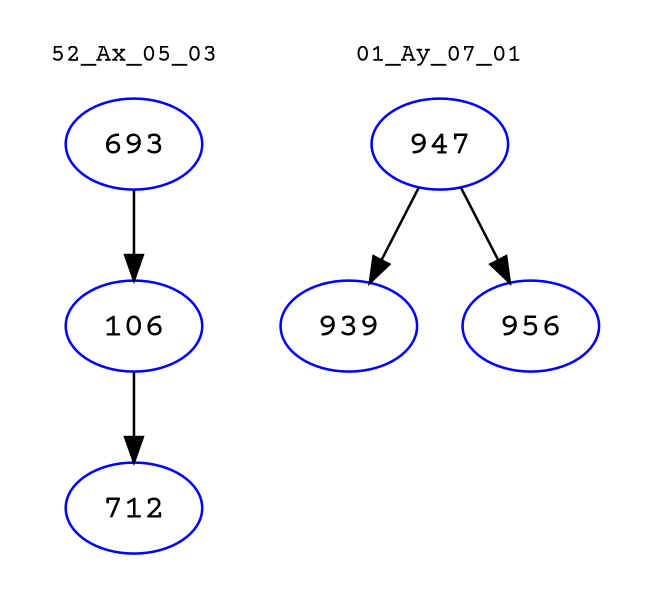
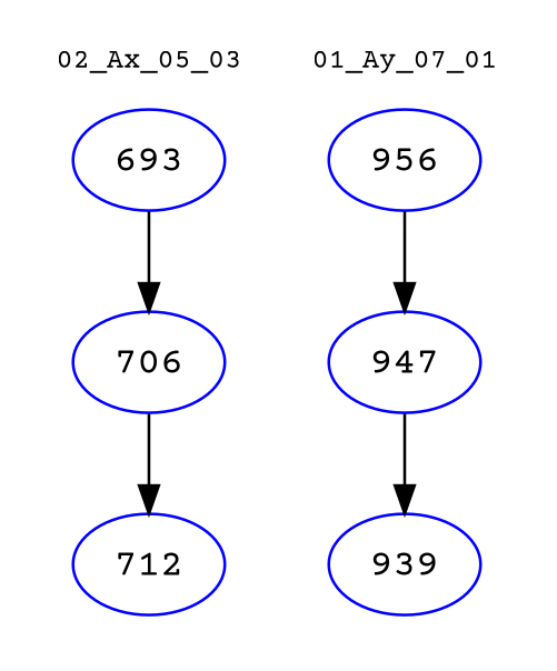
  digraph {
    fontname="Courier Prime"
    node [color=blue fontname="Courier Prime"]
    edge [color=black fontname="Courier Prime"]
-   n1 [label=106]
+   n1 [label=706]
    n2 [label=693]
    n3 [label=712]
    n4 [label=947]
    n5 [label=939]
    n6 [label=956]
    subgraph cluster_1 {
      color=white
      fontsize=10
-     label="52_Ax_05_03"
+     label="02_Ax_05_03"
      n1
      n2
      n3
    }
    subgraph cluster_2 {
      color=white
      fontsize=10
      label="01_Ay_07_01"
      n4
      n5
      n6
    }
    n1 -> n3
    n2 -> n1
    n4 -> n5
-   n4 -> n6
+   n6 -> n4
  }
